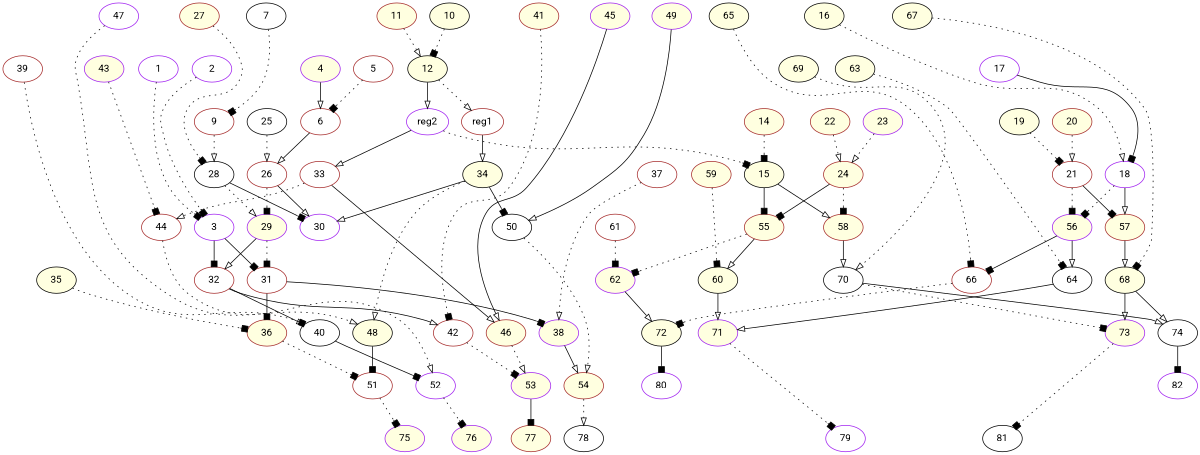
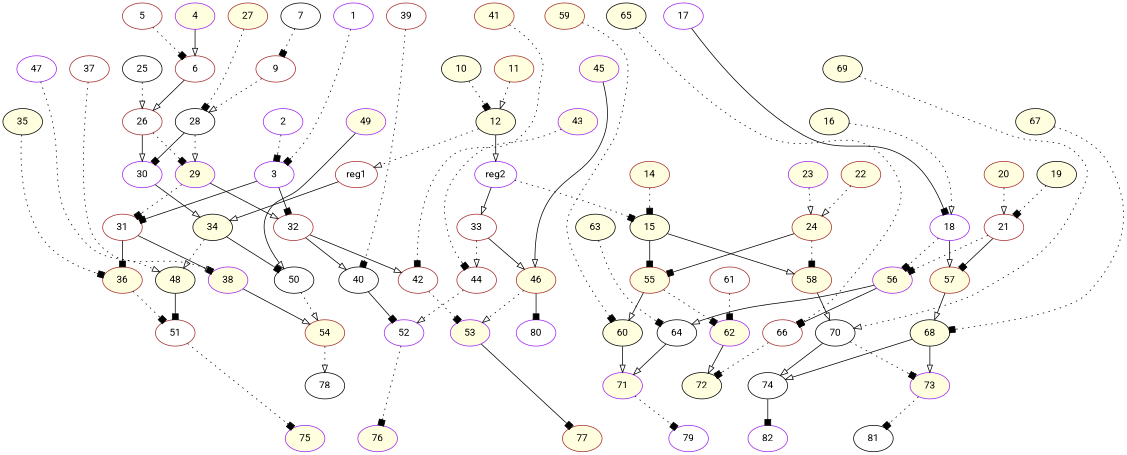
  digraph {
    fontname=Roboto
    node [color=brown fillcolor=lightyellow fontname=Roboto style=filled]
    edge [arrowhead=box fontname=Roboto style=dotted weight=0]
    1 [color=purple fillcolor=white]
    3 [color=purple fillcolor=white]
    31 [fillcolor=white]
    32 [fillcolor=white]
    36
    38 [color=purple]
    40 [color=black fillcolor=white]
    42 [fillcolor=white]
    2 [color=purple fillcolor=white]
    51 [fillcolor=white]
    54
    52 [color=purple fillcolor=white]
    53 [color=purple]
    4 [color=purple]
    6 [fillcolor=white]
    26 [fillcolor=white]
    30 [color=purple fillcolor=white]
    29 [color=purple]
    5 [fillcolor=white]
    34 [color=black]
    7 [color=black fillcolor=white]
    9 [fillcolor=white]
    28 [color=black fillcolor=white]
    10 [color=black]
    12 [color=black]
    reg1 [fillcolor=white]
    reg2 [color=purple fillcolor=white]
    15 [color=black]
    33 [fillcolor=white]
    11
    48 [color=black]
    50 [color=black fillcolor=white]
    55
    58
    44 [fillcolor=white]
    46
    14
    60 [color=black]
    62 [color=purple]
    70 [color=black fillcolor=white]
    71 [color=purple]
    72 [color=black]
    73 [color=purple]
    74 [color=black fillcolor=white]
    16 [color=black]
    18 [color=purple fillcolor=white]
    57
    56 [color=purple]
    68 [color=black]
    66 [fillcolor=white]
    64 [color=black fillcolor=white]
    17 [color=purple fillcolor=white]
    19 [color=black]
    21 [fillcolor=white]
    20
    22
    24
    23 [color=purple]
    25 [color=black fillcolor=white]
    27
    75 [color=purple]
    78 [color=black fillcolor=white]
    76 [color=purple]
    77
    35 [color=black]
    37 [fillcolor=white]
    39 [fillcolor=white]
    41
    43 [color=purple]
    45 [color=purple]
    47 [color=purple fillcolor=white]
    49 [color=purple]
    79 [color=purple fillcolor=white]
    80 [color=purple fillcolor=white]
    81 [color=black fillcolor=white]
    82 [color=purple fillcolor=white]
    59
    61 [fillcolor=white]
    63 [color=black]
    65 [color=black]
    67 [color=black]
    69 [color=black]
    1 -> 3
    3 -> 31 [style=solid]
    3 -> 32 [style=solid weight=2]
    31 -> 36 [style=solid weight=6]
    31 -> 38 [style=solid weight=1]
    32 -> 40 [arrowhead=onormal style=solid]
    32 -> 42 [arrowhead=onormal style=solid]
    36 -> 51
    38 -> 54 [arrowhead=onormal style=solid]
    40 -> 52 [style=solid]
    42 -> 53
    2 -> 3
    51 -> 75
    54 -> 78 [arrowhead=onormal weight=2]
    52 -> 76
    53 -> 77 [style=solid]
    4 -> 6 [arrowhead=onormal style=solid weight=2]
    6 -> 26 [arrowhead=onormal style=solid]
    26 -> 30 [arrowhead=onormal style=solid]
    26 -> 29 [weight=5]
-   34 -> 30 [arrowhead=onormal style=solid]
+   30 -> 34 [arrowhead=onormal style=solid]
    29 -> 31
    29 -> 32 [arrowhead=onormal style=solid]
    5 -> 6 [weight=1]
    34 -> 48 [arrowhead=onormal]
    34 -> 50 [style=solid]
    7 -> 9
    9 -> 28 [arrowhead=onormal weight=1]
    28 -> 30 [style=solid weight=6]
    28 -> 29 [arrowhead=onormal weight=3]
    10 -> 12 [weight=1]
    12 -> reg1 [arrowhead=onormal]
    12 -> reg2 [arrowhead=onormal style=solid weight=3]
    reg1 -> 34 [arrowhead=onormal style=solid weight=2]
    reg2 -> 15
    reg2 -> 33 [arrowhead=onormal style=solid]
    15 -> 55 [style=solid weight=1]
    15 -> 58 [arrowhead=onormal style=solid]
    33 -> 44 [arrowhead=onormal weight=4]
    33 -> 46 [arrowhead=onormal style=solid]
    11 -> 12 [arrowhead=onormal weight=1]
    48 -> 51 [style=solid weight=1]
    50 -> 54 [arrowhead=onormal]
    55 -> 60 [arrowhead=onormal style=solid]
    55 -> 62
    58 -> 70 [arrowhead=onormal style=solid weight=3]
    44 -> 52 [arrowhead=onormal]
    46 -> 53 [arrowhead=onormal]
    14 -> 15 [weight=1]
    60 -> 71 [arrowhead=onormal style=solid weight=1]
    62 -> 72 [arrowhead=onormal style=solid]
    70 -> 73
    70 -> 74 [arrowhead=onormal style=solid]
    71 -> 79
-   72 -> 80 [style=solid weight=2]
+   46 -> 80 [style=solid weight=2]
    73 -> 81
    74 -> 82 [style=solid weight=2]
    16 -> 18 [arrowhead=onormal]
    18 -> 57 [arrowhead=onormal style=solid weight=2]
    18 -> 56
    57 -> 68 [arrowhead=onormal style=solid]
    56 -> 66 [style=solid]
    56 -> 64 [arrowhead=onormal style=solid weight=3]
    68 -> 73 [arrowhead=onormal style=solid weight=2]
    68 -> 74 [arrowhead=onormal style=solid]
    66 -> 72
    64 -> 71 [arrowhead=onormal style=solid]
    17 -> 18 [style=solid]
    19 -> 21 [weight=4]
    21 -> 57 [style=solid]
    21 -> 56
    20 -> 21 [arrowhead=onormal weight=5]
    22 -> 24 [arrowhead=onormal weight=3]
    24 -> 55 [style=solid]
    24 -> 58 [weight=1]
    23 -> 24 [arrowhead=onormal weight=3]
    25 -> 26 [arrowhead=onormal weight=2]
    27 -> 28
    35 -> 36
    37 -> 38 [arrowhead=onormal]
    39 -> 40
    41 -> 42
    43 -> 44
    45 -> 46 [arrowhead=onormal style=solid]
    47 -> 48 [arrowhead=onormal]
    49 -> 50 [arrowhead=onormal style=solid]
    59 -> 60
    61 -> 62 [weight=3]
    63 -> 64
    65 -> 66
    67 -> 68
    69 -> 70 [arrowhead=onormal]
  }
